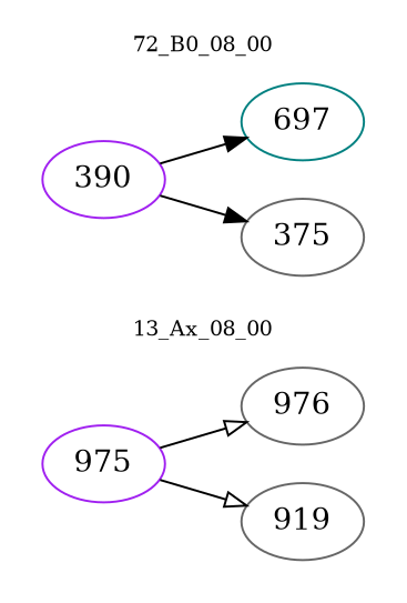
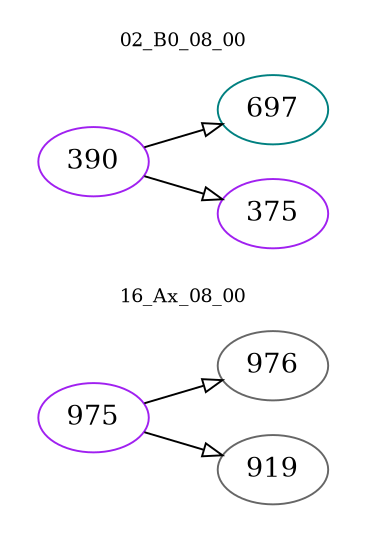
  digraph {
    rankdir=LR
    node [color=purple]
    edge [arrowhead=onormal color=black]
    n1 [label=975]
    n2 [color=gray40 label=919]
    n3 [color=gray40 label=976]
    n4 [label=390]
-   n5 [color=gray40 label=375]
+   n5 [label=375]
    n6 [color=teal label=697]
    subgraph cluster_1 {
      color=white
      fontsize=10
-     label="13_Ax_08_00"
+     label="16_Ax_08_00"
      n1
      n2
      n3
    }
    subgraph cluster_2 {
      color=white
      fontsize=10
-     label="72_B0_08_00"
+     label="02_B0_08_00"
      n4
      n5
      n6
    }
    n1 -> n2
    n1 -> n3
-   n4 -> n5 [arrowhead=normal]
-   n4 -> n6 [arrowhead=normal]
+   n4 -> n5
+   n4 -> n6
  }
